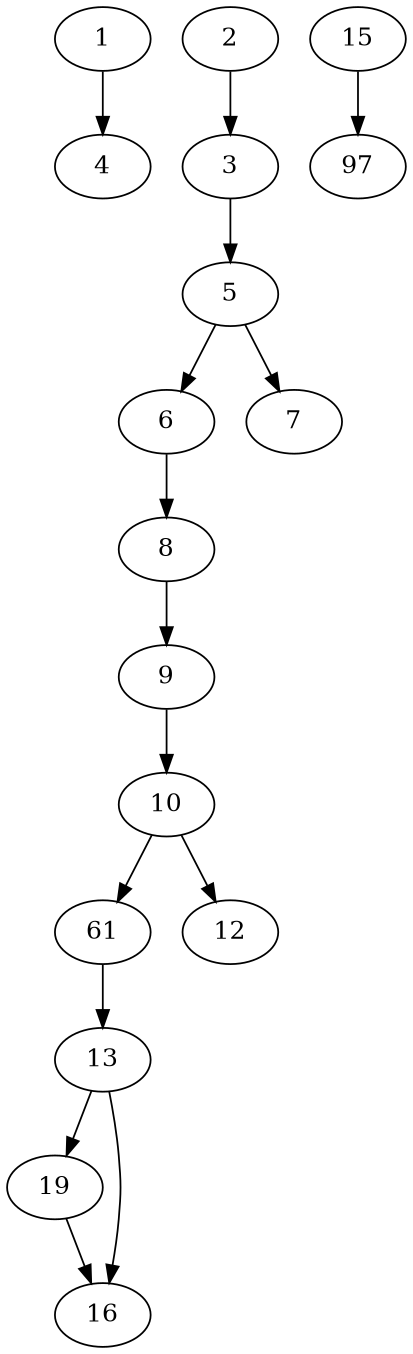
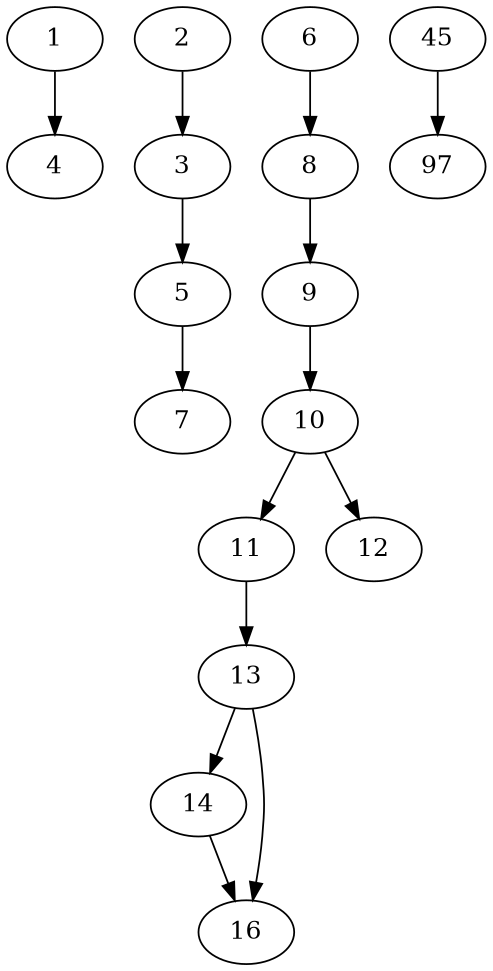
  digraph {
    node [alpha=0.06]
    1 [expect_size=1463723658865278976]
    4 [expect_size=15964066832817918]
    2 [alpha=0.19 expect_size=765687046830696]
    3 [alpha=0.19 expect_size=40001754880477848]
    5 [alpha=0.07 expect_size=566342781915632]
    6 [alpha=0.07 expect_size=209625330294506651648]
    7 [expect_size=6626868705965162]
    8 [alpha=0.17 expect_size=72725873166796688]
    9 [alpha=0.10 expect_size=32264919723337056256]
    10 [alpha=0.03 expect_size=654363003770434048]
-   11 [expect_size=140655203477309344 label=61]
+   11 [expect_size=140655203477309344]
    12 [alpha=0.05 expect_size=213346916009242525696]
    13 [alpha=0.04 expect_size=738461945534275]
-   14 [alpha=0.19 expect_size=13284295161757564928 label=19]
+   14 [alpha=0.19 expect_size=13284295161757564928]
    16 [alpha=0.08 expect_size=349030171328877568]
-   15 [alpha=0.10 expect_size=110149918183133282304]
+   15 [alpha=0.10 expect_size=110149918183133282304 label=45]
    n17 [alpha=0.05 expect_size=23255913100723879936 label=97]
    1 -> 4
    2 -> 3
    3 -> 5
-   5 -> 6
    5 -> 7
    6 -> 8
    8 -> 9
    9 -> 10
    10 -> 11
    10 -> 12
    11 -> 13
    13 -> 14
    13 -> 16
    14 -> 16
    15 -> n17
  }
